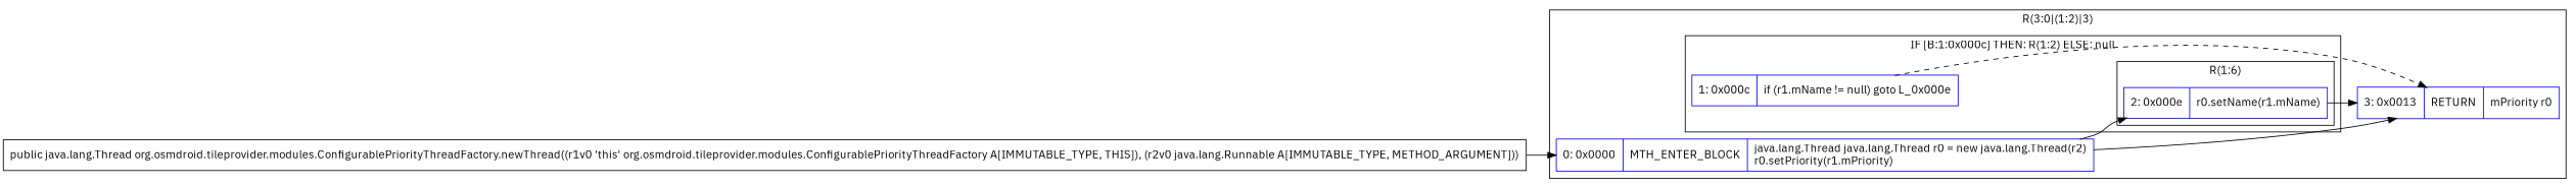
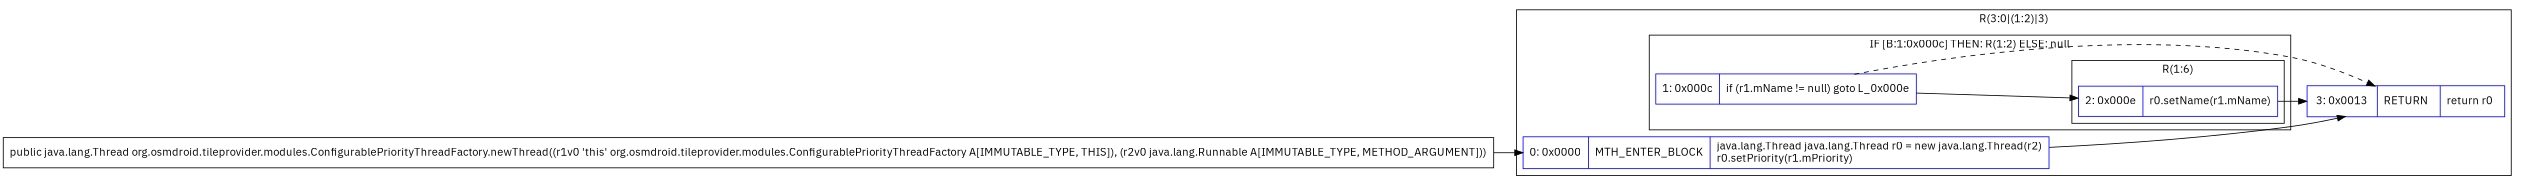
  digraph {
    fontname="IBM Plex Sans"
    rankdir=LR
    node [color=blue fontname="IBM Plex Sans" shape=record]
    edge [fontname="IBM Plex Sans"]
    n1 [label="{2\:\ 0x000e|r0.setName(r1.mName)\l}"]
    n2 [label="{1\:\ 0x000c|if (r1.mName != null) goto L_0x000e\l}"]
    n3 [label="{0\:\ 0x0000|MTH_ENTER_BLOCK\l|java.lang.Thread java.lang.Thread r0 = new java.lang.Thread(r2)\lr0.setPriority(r1.mPriority)\l}"]
-   n4 [label="{3\:\ 0x0013|RETURN\l|mPriority r0\l}"]
+   n4 [label="{3\:\ 0x0013|RETURN\l|return r0\l}"]
    n5 [label="{public java.lang.Thread org.osmdroid.tileprovider.modules.ConfigurablePriorityThreadFactory.newThread((r1v0 'this' org.osmdroid.tileprovider.modules.ConfigurablePriorityThreadFactory A[IMMUTABLE_TYPE, THIS]), (r2v0 java.lang.Runnable A[IMMUTABLE_TYPE, METHOD_ARGUMENT])) }" color=""]
    subgraph cluster_1 {
      label="R(3:0|(1:2)|3)"
      n3
      n4
      subgraph cluster_2 {
        label="IF [B:1:0x000c] THEN: R(1:2) ELSE: null"
        n2
        subgraph cluster_3 {
          label="R(1:6)"
          n1
        }
      }
    }
    n1 -> n4
-   n3 -> n1
+   n2 -> n1
    n2 -> n4 [style=dashed]
    n3 -> n4
    n5 -> n3
  }
